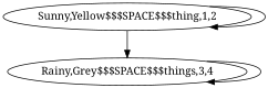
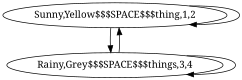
  digraph {
    fontname="Noto Serif"
    node [fontname="Noto Serif"]
    edge [fontname="Noto Serif"]
    n1 [label="Sunny,Yellow$$$SPACE$$$thing,1,2"]
    n2 [label="Rainy,Grey$$$SPACE$$$things,3,4"]
    n1 -> n1
    n1 -> n2
+   n2 -> n1
    n2 -> n2
  }
